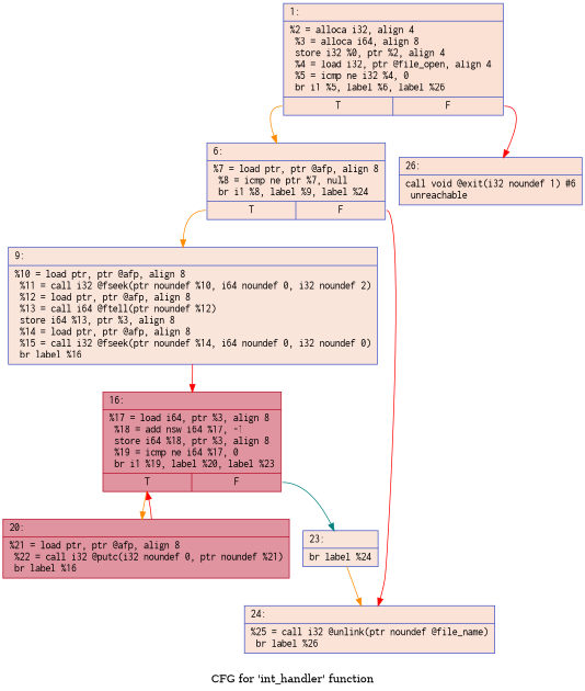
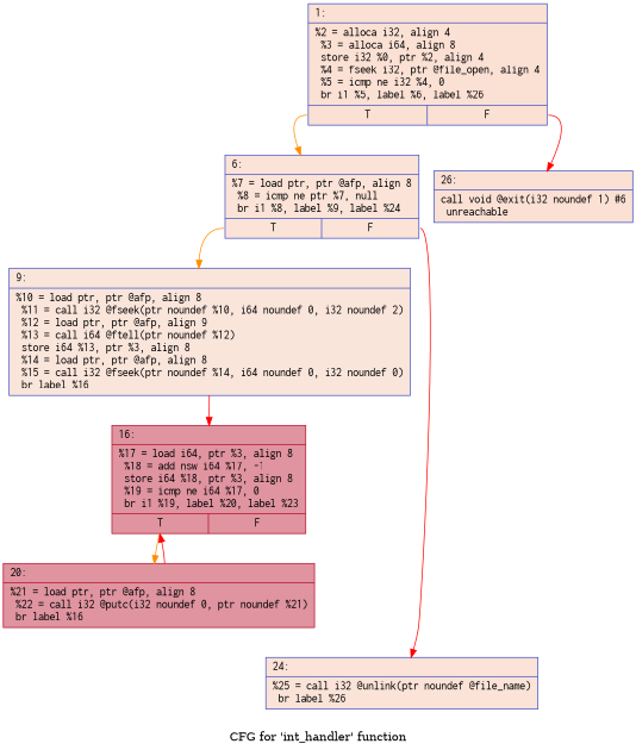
  digraph {
    label="CFG for 'int_handler' function"
    node [color="#3d50c3ff" fillcolor="#f7b99e70" fontname=Courier shape=record style=filled]
    edge [color=darkorange]
-   n1 [label="{1:\l|  %2 = alloca i32, align 4\l  %3 = alloca i64, align 8\l  store i32 %0, ptr %2, align 4\l  %4 = load i32, ptr @file_open, align 4\l  %5 = icmp ne i32 %4, 0\l  br i1 %5, label %6, label %26\l|{<s0>T|<s1>F}}"]
+   n1 [label="{1:\l|  %2 = alloca i32, align 4\l  %3 = alloca i64, align 8\l  store i32 %0, ptr %2, align 4\l  %4 = fseek i32, ptr @file_open, align 4\l  %5 = icmp ne i32 %4, 0\l  br i1 %5, label %6, label %26\l|{<s0>T|<s1>F}}"]
    n2 [fillcolor="#f6bfa670" label="{6:\l|  %7 = load ptr, ptr @afp, align 8\l  %8 = icmp ne ptr %7, null\l  br i1 %8, label %9, label %24\l|{<s0>T|<s1>F}}"]
    n3 [label="{26:\l|  call void @exit(i32 noundef 1) #6\l  unreachable\l}"]
-   n4 [fillcolor="#f4c5ad70" label="{9:\l|  %10 = load ptr, ptr @afp, align 8\l  %11 = call i32 @fseek(ptr noundef %10, i64 noundef 0, i32 noundef 2)\l  %12 = load ptr, ptr @afp, align 8\l  %13 = call i64 @ftell(ptr noundef %12)\l  store i64 %13, ptr %3, align 8\l  %14 = load ptr, ptr @afp, align 8\l  %15 = call i32 @fseek(ptr noundef %14, i64 noundef 0, i32 noundef 0)\l  br label %16\l}"]
+   n4 [fillcolor="#f4c5ad70" label="{9:\l|  %10 = load ptr, ptr @afp, align 8\l  %11 = call i32 @fseek(ptr noundef %10, i64 noundef 0, i32 noundef 2)\l  %12 = load ptr, ptr @afp, align 9\l  %13 = call i64 @ftell(ptr noundef %12)\l  store i64 %13, ptr %3, align 8\l  %14 = load ptr, ptr @afp, align 8\l  %15 = call i32 @fseek(ptr noundef %14, i64 noundef 0, i32 noundef 0)\l  br label %16\l}"]
    n5 [fillcolor="#f6bfa670" label="{24:\l|  %25 = call i32 @unlink(ptr noundef @file_name)\l  br label %26\l}"]
    n6 [color="#b70d28ff" fillcolor="#b70d2870" label="{16:\l|  %17 = load i64, ptr %3, align 8\l  %18 = add nsw i64 %17, -1\l  store i64 %18, ptr %3, align 8\l  %19 = icmp ne i64 %17, 0\l  br i1 %19, label %20, label %23\l|{<s0>T|<s1>F}}"]
    n7 [color="#b70d28ff" fillcolor="#b70d2870" label="{20:\l|  %21 = load ptr, ptr @afp, align 8\l  %22 = call i32 @putc(i32 noundef 0, ptr noundef %21)\l  br label %16\l}"]
-   n8 [fillcolor="#f4c5ad70" label="{23:\l|  br label %24\l}"]
    n1 -> n2 [tailport=s0]
    n1 -> n3 [color=red tailport=s1]
    n2 -> n4 [tailport=s0]
    n2 -> n5 [color=red tailport=s1]
    n4 -> n6 [color=red]
    n6 -> n7 [tailport=s0]
-   n6 -> n8 [color=teal tailport=s1]
    n7 -> n6 [color=red]
-   n8 -> n5
  }
